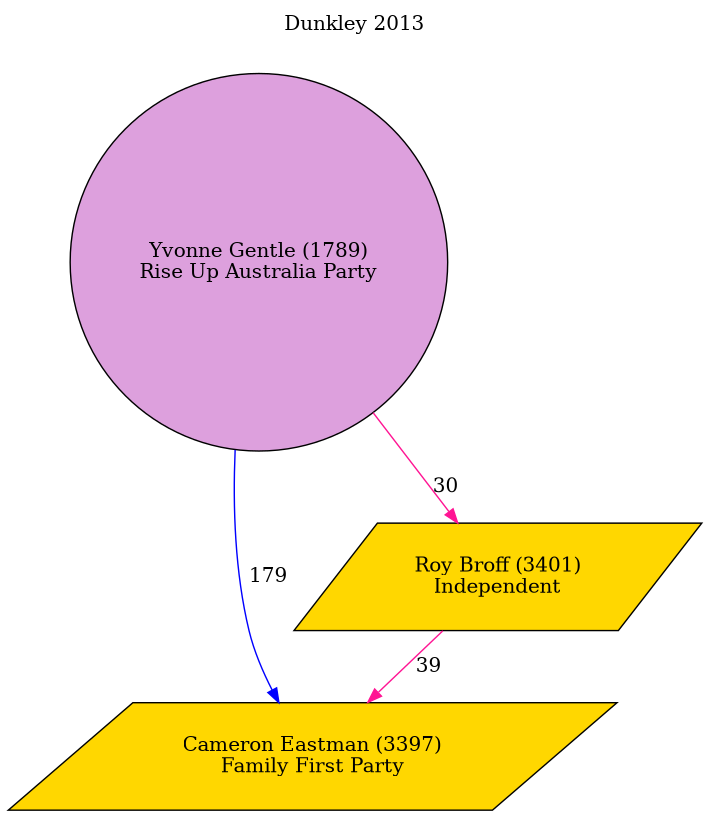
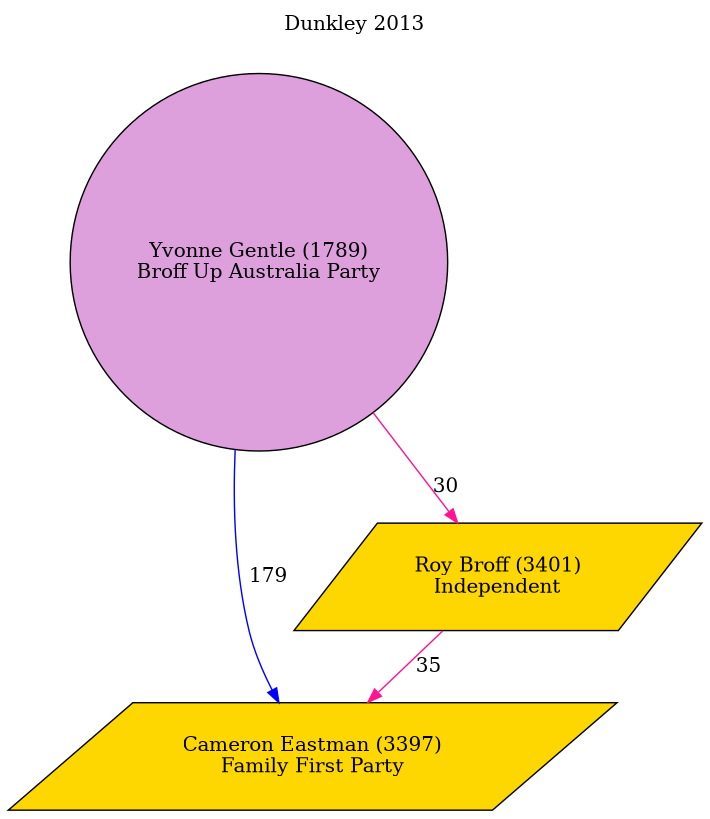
  digraph {
    label="Dunkley 2013"
    labelloc=t
    mclimit=10
    node [fillcolor=gold shape=parallelogram style=filled]
    edge [color=deeppink]
    n1 [label="Cameron Eastman (3397)\nFamily First Party"]
    n2 [label="Roy Broff (3401)\nIndependent"]
-   n3 [fillcolor=plum label="Yvonne Gentle (1789)\nRise Up Australia Party" shape=circle]
-   n2 -> n1 [label=39]
+   n3 [fillcolor=plum label="Yvonne Gentle (1789)\nBroff Up Australia Party" shape=circle]
+   n2 -> n1 [label=35]
    n3 -> n1 [color=blue label=179]
    n3 -> n2 [label=30]
  }
